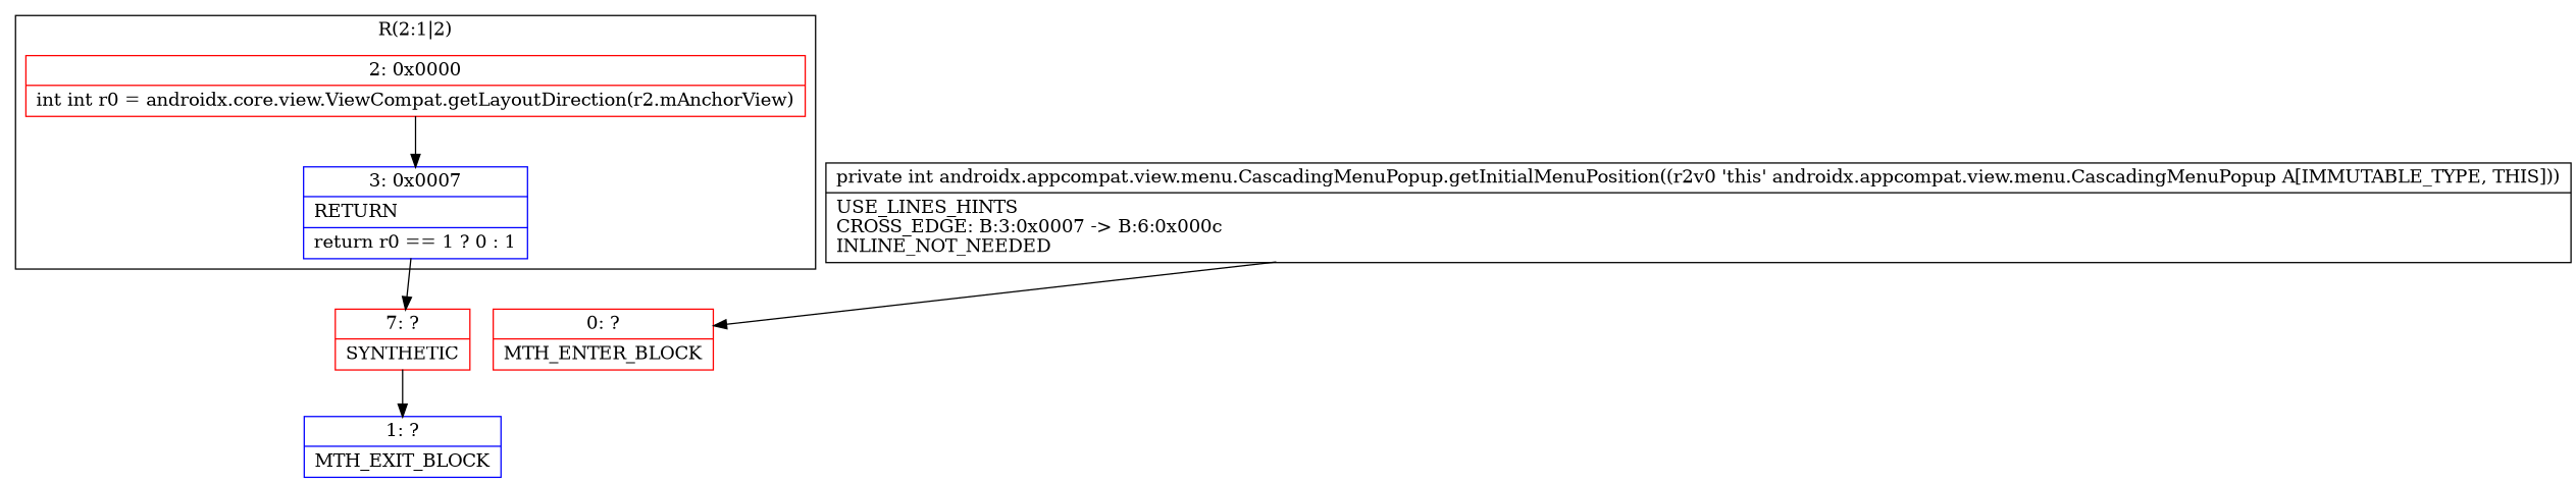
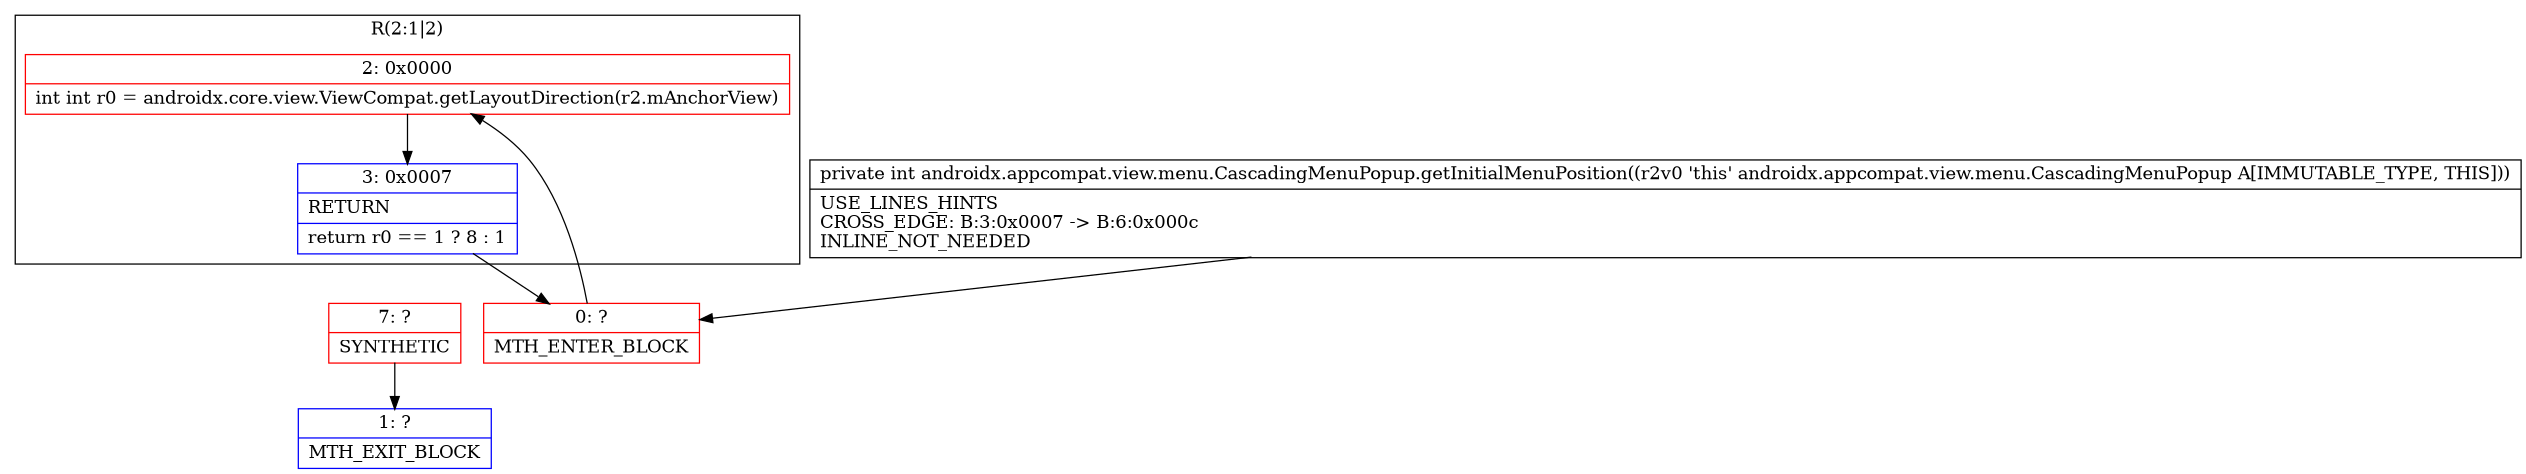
  digraph {
    node [color=red shape=record]
    n1 [label="{2\:\ 0x0000|int int r0 = androidx.core.view.ViewCompat.getLayoutDirection(r2.mAnchorView)\l}"]
-   n2 [color=blue label="{3\:\ 0x0007|RETURN\l|return r0 == 1 ? 0 : 1\l}"]
+   n2 [color=blue label="{3\:\ 0x0007|RETURN\l|return r0 == 1 ? 8 : 1\l}"]
    n3 [label="{7\:\ ?|SYNTHETIC\l}"]
    n4 [color=blue label="{1\:\ ?|MTH_EXIT_BLOCK\l}"]
    n5 [label="{0\:\ ?|MTH_ENTER_BLOCK\l}"]
    n6 [label="{private int androidx.appcompat.view.menu.CascadingMenuPopup.getInitialMenuPosition((r2v0 'this' androidx.appcompat.view.menu.CascadingMenuPopup A[IMMUTABLE_TYPE, THIS]))  | USE_LINES_HINTS\lCROSS_EDGE: B:3:0x0007 \-\> B:6:0x000c\lINLINE_NOT_NEEDED\l}" color=""]
    subgraph cluster_1 {
      label="R(2:1|2)"
      n1
      n2
    }
    n1 -> n2
-   n2 -> n3
+   n2 -> n5
    n3 -> n4
+   n5 -> n1
    n6 -> n5
  }
